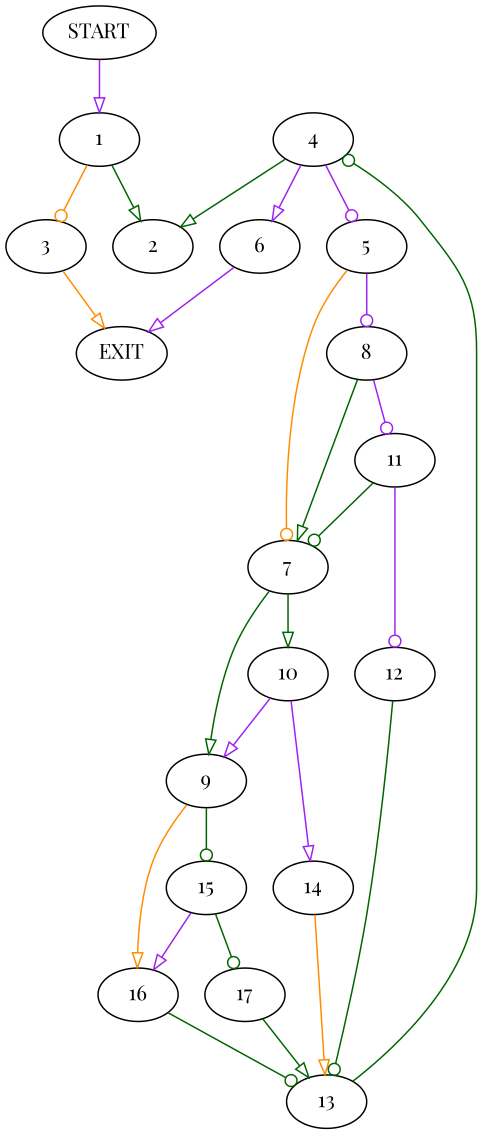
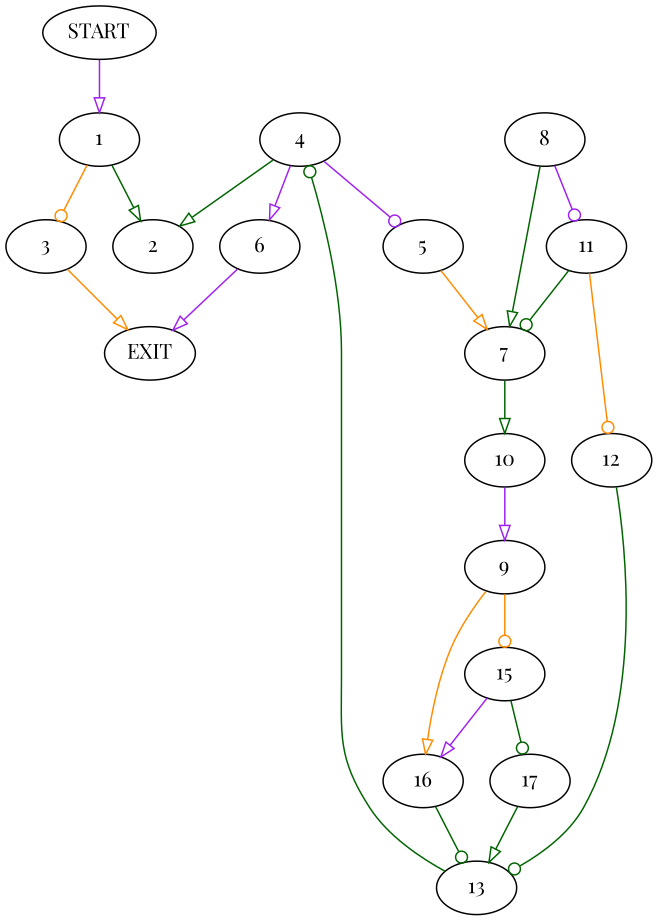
  digraph {
    fontname="Playfair Display"
    node [fontname="Playfair Display"]
    edge [arrowhead=onormal color=darkgreen fontname="Playfair Display"]
    n1 [label=START]
    1
    2
    3
    n5 [label=EXIT]
    4
    5
    6
    7
    8
    9
    10
    11
    15
    16
-   14
    12
    17
    13
    n1 -> 1 [color=purple]
    1 -> 2
    1 -> 3 [arrowhead=odot color=darkorange]
    3 -> n5 [color=darkorange]
    4 -> 2
    4 -> 5 [arrowhead=odot color=purple]
    4 -> 6 [color=purple]
-   5 -> 7 [arrowhead=odot color=darkorange]
-   5 -> 8 [arrowhead=odot color=purple]
+   5 -> 7 [color=darkorange]
    6 -> n5 [color=purple]
-   7 -> 9
    7 -> 10
    8 -> 7
    8 -> 11 [arrowhead=odot color=purple]
-   9 -> 15 [arrowhead=odot]
+   9 -> 15 [arrowhead=odot color=darkorange]
    9 -> 16 [color=darkorange]
    10 -> 9 [color=purple]
-   10 -> 14 [color=purple]
    11 -> 7 [arrowhead=odot]
-   11 -> 12 [arrowhead=odot color=purple]
+   11 -> 12 [arrowhead=odot color=darkorange]
    15 -> 16 [color=purple]
    15 -> 17 [arrowhead=odot]
    16 -> 13 [arrowhead=odot]
-   14 -> 13 [color=darkorange]
    12 -> 13 [arrowhead=odot]
    17 -> 13
    13 -> 4 [arrowhead=odot]
  }
